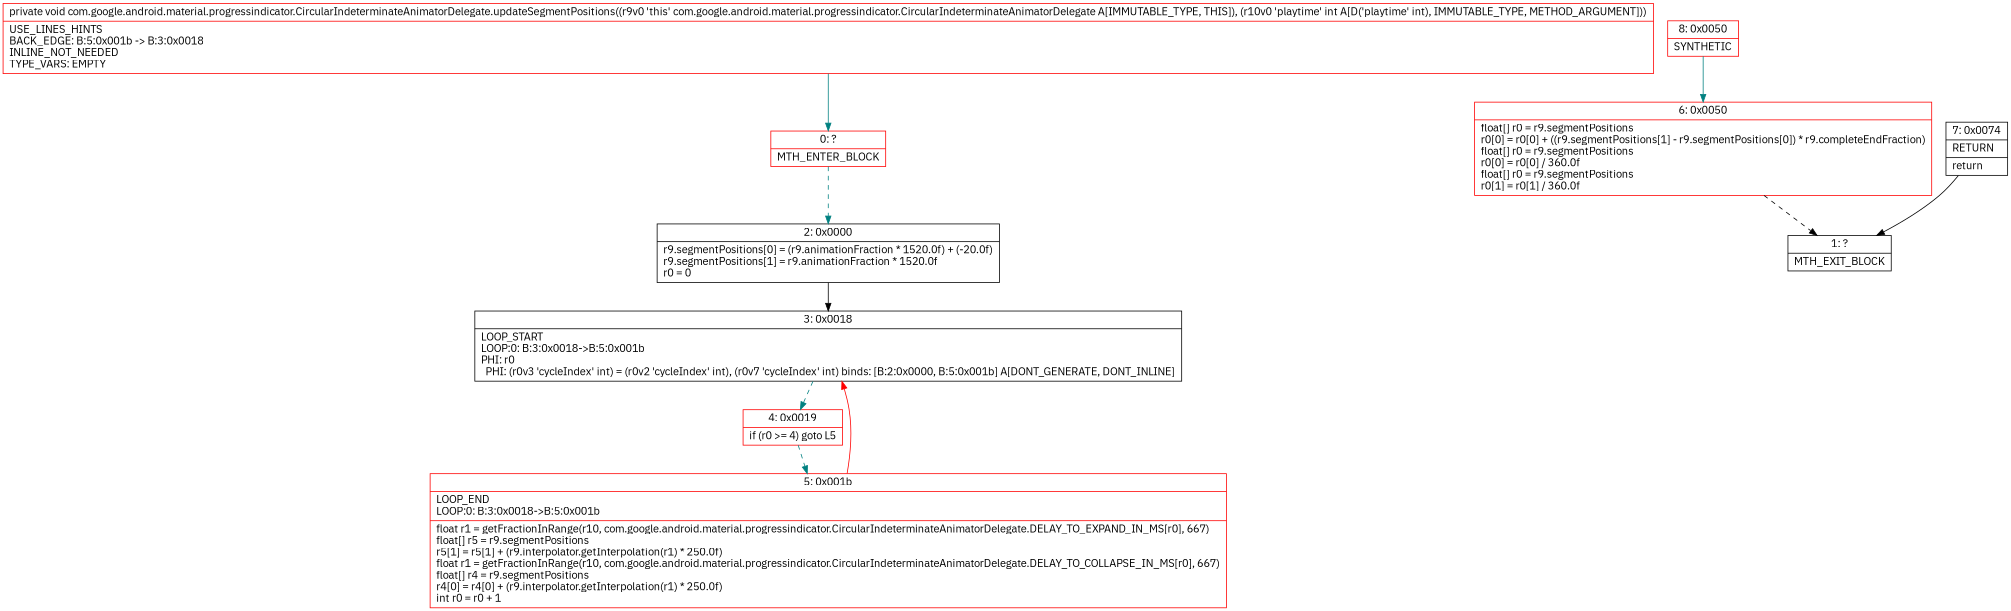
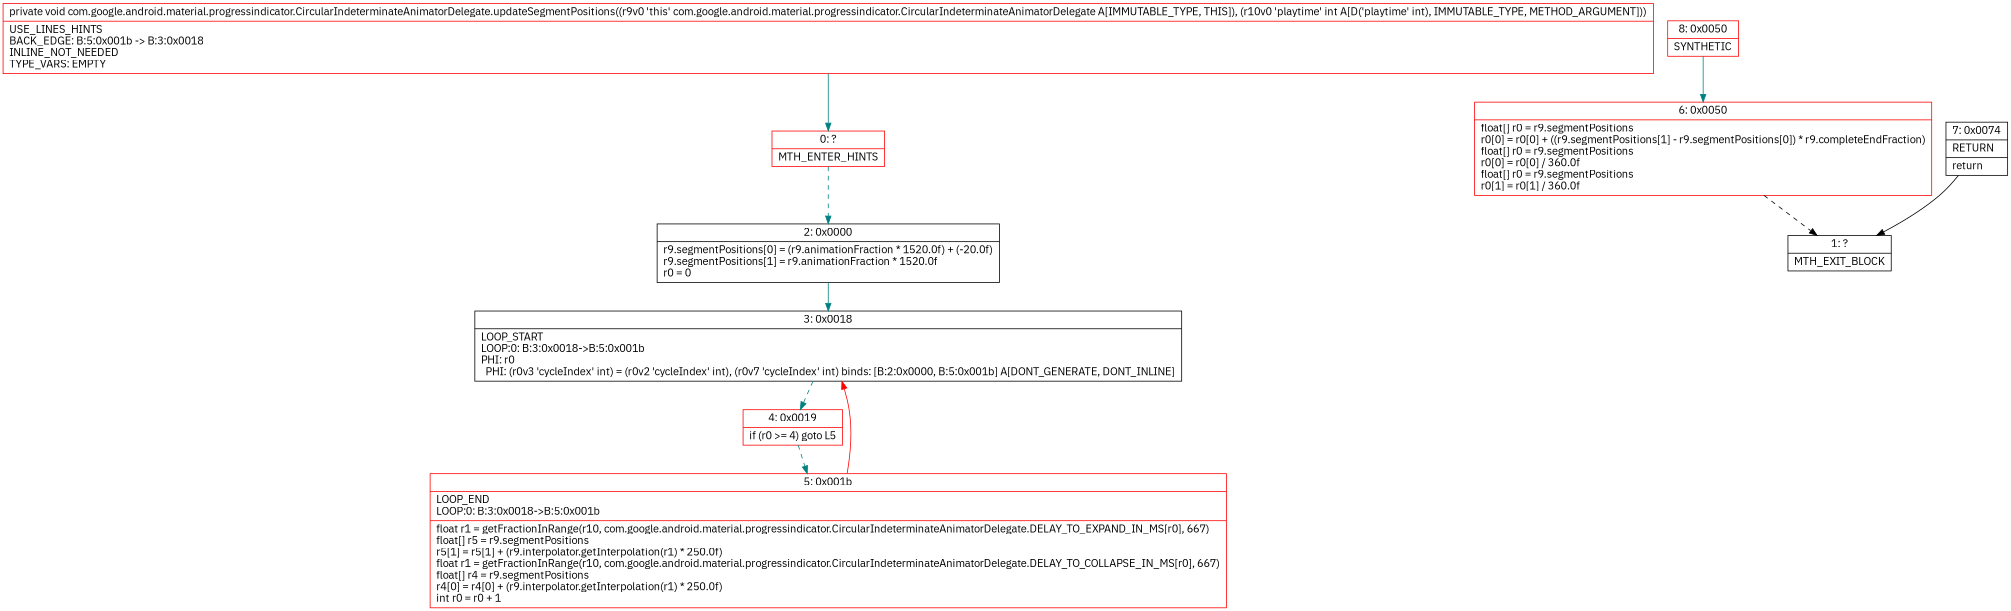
  digraph {
    fontname="IBM Plex Sans"
    node [color=red fontname="IBM Plex Sans" shape=record]
    edge [color=teal fontname="IBM Plex Sans" style=solid]
-   n1 [label="{0\:\ ?|MTH_ENTER_BLOCK\l}"]
+   n1 [label="{0\:\ ?|MTH_ENTER_HINTS\l}"]
    n2 [color=black label="{2\:\ 0x0000|r9.segmentPositions[0] = (r9.animationFraction * 1520.0f) + (\-20.0f)\lr9.segmentPositions[1] = r9.animationFraction * 1520.0f\lr0 = 0\l}"]
    n3 [color=black label="{3\:\ 0x0018|LOOP_START\lLOOP:0: B:3:0x0018\-\>B:5:0x001b\lPHI: r0 \l  PHI: (r0v3 'cycleIndex' int) = (r0v2 'cycleIndex' int), (r0v7 'cycleIndex' int) binds: [B:2:0x0000, B:5:0x001b] A[DONT_GENERATE, DONT_INLINE]\l}"]
    n4 [label="{4\:\ 0x0019|if (r0 \>= 4) goto L5\l}"]
    n5 [label="{5\:\ 0x001b|LOOP_END\lLOOP:0: B:3:0x0018\-\>B:5:0x001b\l|float r1 = getFractionInRange(r10, com.google.android.material.progressindicator.CircularIndeterminateAnimatorDelegate.DELAY_TO_EXPAND_IN_MS[r0], 667)\lfloat[] r5 = r9.segmentPositions\lr5[1] = r5[1] + (r9.interpolator.getInterpolation(r1) * 250.0f)\lfloat r1 = getFractionInRange(r10, com.google.android.material.progressindicator.CircularIndeterminateAnimatorDelegate.DELAY_TO_COLLAPSE_IN_MS[r0], 667)\lfloat[] r4 = r9.segmentPositions\lr4[0] = r4[0] + (r9.interpolator.getInterpolation(r1) * 250.0f)\lint r0 = r0 + 1\l}"]
    n6 [label="{8\:\ 0x0050|SYNTHETIC\l}"]
    n7 [label="{6\:\ 0x0050|float[] r0 = r9.segmentPositions\lr0[0] = r0[0] + ((r9.segmentPositions[1] \- r9.segmentPositions[0]) * r9.completeEndFraction)\lfloat[] r0 = r9.segmentPositions\lr0[0] = r0[0] \/ 360.0f\lfloat[] r0 = r9.segmentPositions\lr0[1] = r0[1] \/ 360.0f\l}"]
    n8 [color=black label="{1\:\ ?|MTH_EXIT_BLOCK\l}"]
    n9 [color=black label="{7\:\ 0x0074|RETURN\l|return\l}"]
    n10 [label="{private void com.google.android.material.progressindicator.CircularIndeterminateAnimatorDelegate.updateSegmentPositions((r9v0 'this' com.google.android.material.progressindicator.CircularIndeterminateAnimatorDelegate A[IMMUTABLE_TYPE, THIS]), (r10v0 'playtime' int A[D('playtime' int), IMMUTABLE_TYPE, METHOD_ARGUMENT]))  | USE_LINES_HINTS\lBACK_EDGE: B:5:0x001b \-\> B:3:0x0018\lINLINE_NOT_NEEDED\lTYPE_VARS: EMPTY\l}"]
    n1 -> n2 [style=dashed]
-   n2 -> n3 [color=black]
+   n2 -> n3
    n3 -> n4 [style=dashed]
    n4 -> n5 [style=dashed]
    n5 -> n3 [color=red]
    n6 -> n7
    n7 -> n8 [color=black style=dashed]
    n9 -> n8 [color=black]
    n10 -> n1
  }
